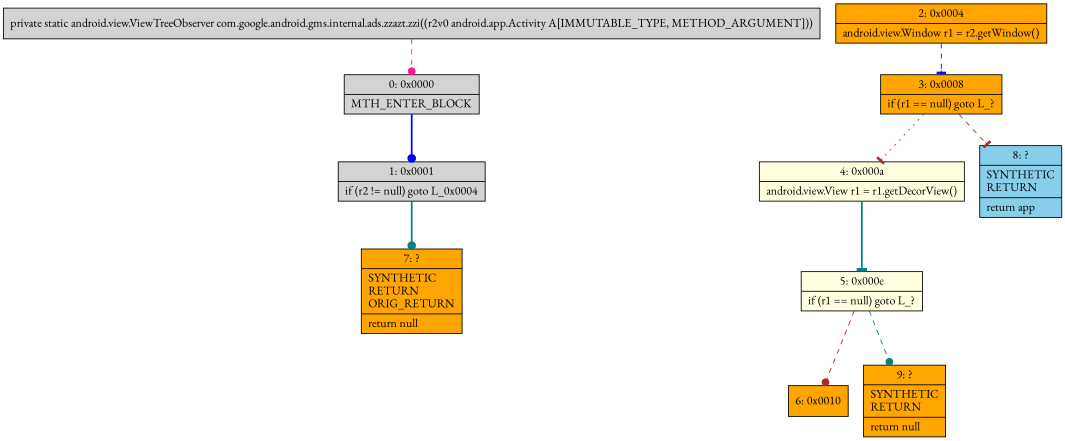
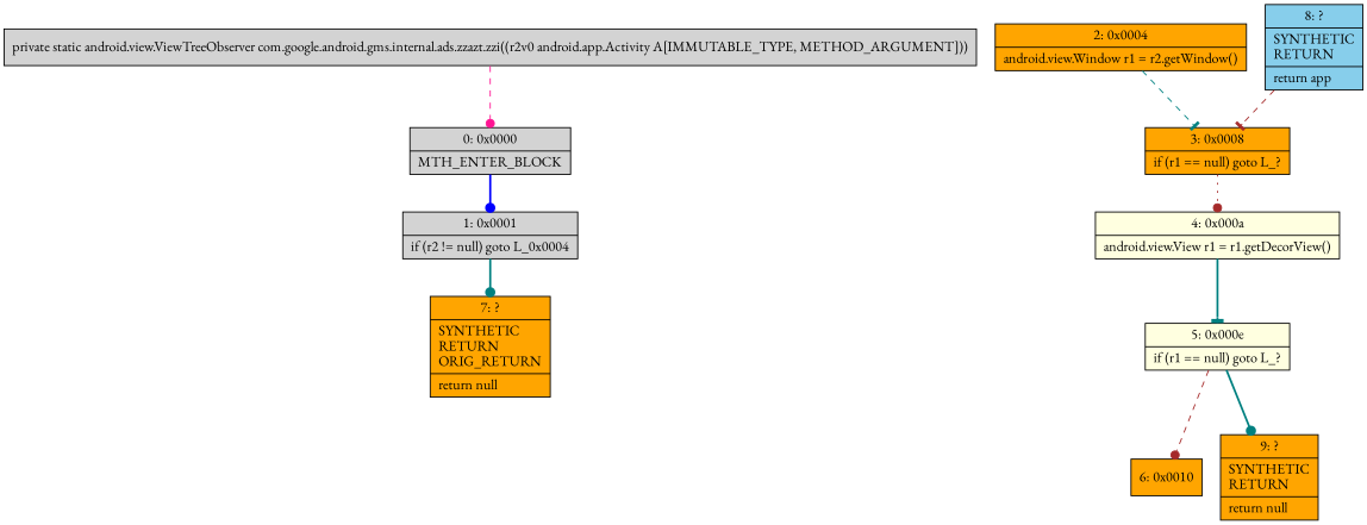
  digraph {
    fontname="EB Garamond"
    node [fillcolor=orange fontname="EB Garamond" shape=record style=filled]
    edge [arrowhead=dot color=teal fontname="EB Garamond" style=dashed]
    n1 [fillcolor=lightgrey label="{0\:\ 0x0000|MTH_ENTER_BLOCK\l}"]
    n2 [fillcolor=lightgrey label="{1\:\ 0x0001|if (r2 != null) goto L_0x0004\l}"]
    n3 [label="{7\:\ ?|SYNTHETIC\lRETURN\lORIG_RETURN\l|return null\l}"]
    n4 [label="{2\:\ 0x0004|android.view.Window r1 = r2.getWindow()\l}"]
    n5 [label="{3\:\ 0x0008|if (r1 == null) goto L_?\l}"]
    n6 [fillcolor=lightyellow label="{4\:\ 0x000a|android.view.View r1 = r1.getDecorView()\l}"]
    n7 [fillcolor=skyblue label="{8\:\ ?|SYNTHETIC\lRETURN\l|return app\l}"]
    n8 [fillcolor=lightyellow label="{5\:\ 0x000e|if (r1 == null) goto L_?\l}"]
    n9 [label="{6\:\ 0x0010}"]
    n10 [label="{9\:\ ?|SYNTHETIC\lRETURN\l|return null\l}"]
    n11 [fillcolor=lightgrey label="{private static android.view.ViewTreeObserver com.google.android.gms.internal.ads.zzazt.zzi((r2v0 android.app.Activity A[IMMUTABLE_TYPE, METHOD_ARGUMENT])) }"]
    n1 -> n2 [color=blue style=bold]
    n2 -> n3 [style=bold]
-   n4 -> n5 [arrowhead=tee color=blue]
-   n5 -> n6 [arrowhead=tee color=brown style=dotted]
-   n5 -> n7 [arrowhead=tee color=brown]
+   n4 -> n5 [arrowhead=tee]
+   n5 -> n6 [color=brown style=dotted]
+   n7 -> n5 [arrowhead=tee color=brown]
    n6 -> n8 [arrowhead=tee style=bold]
    n8 -> n9 [color=brown]
-   n8 -> n10
+   n8 -> n10 [style=bold]
    n11 -> n1 [color=deeppink]
  }
